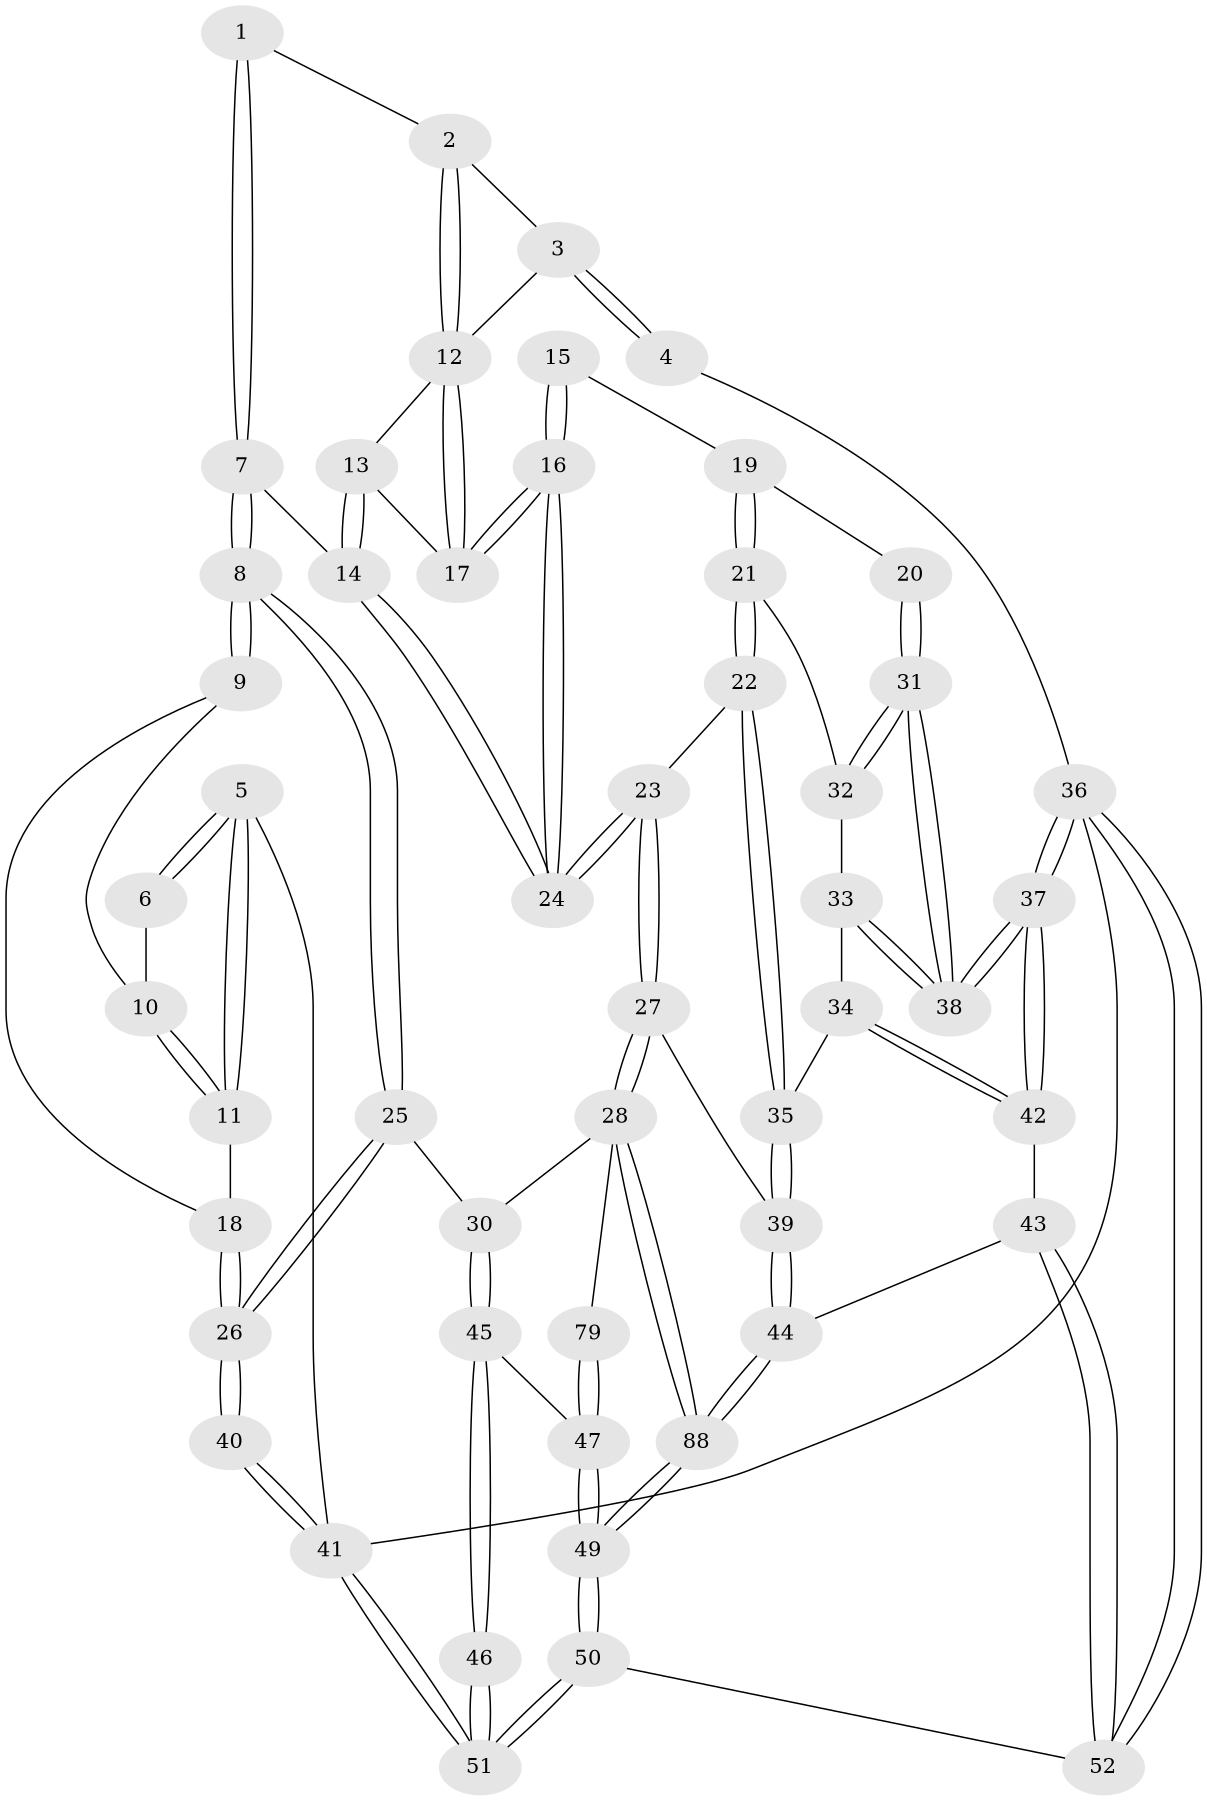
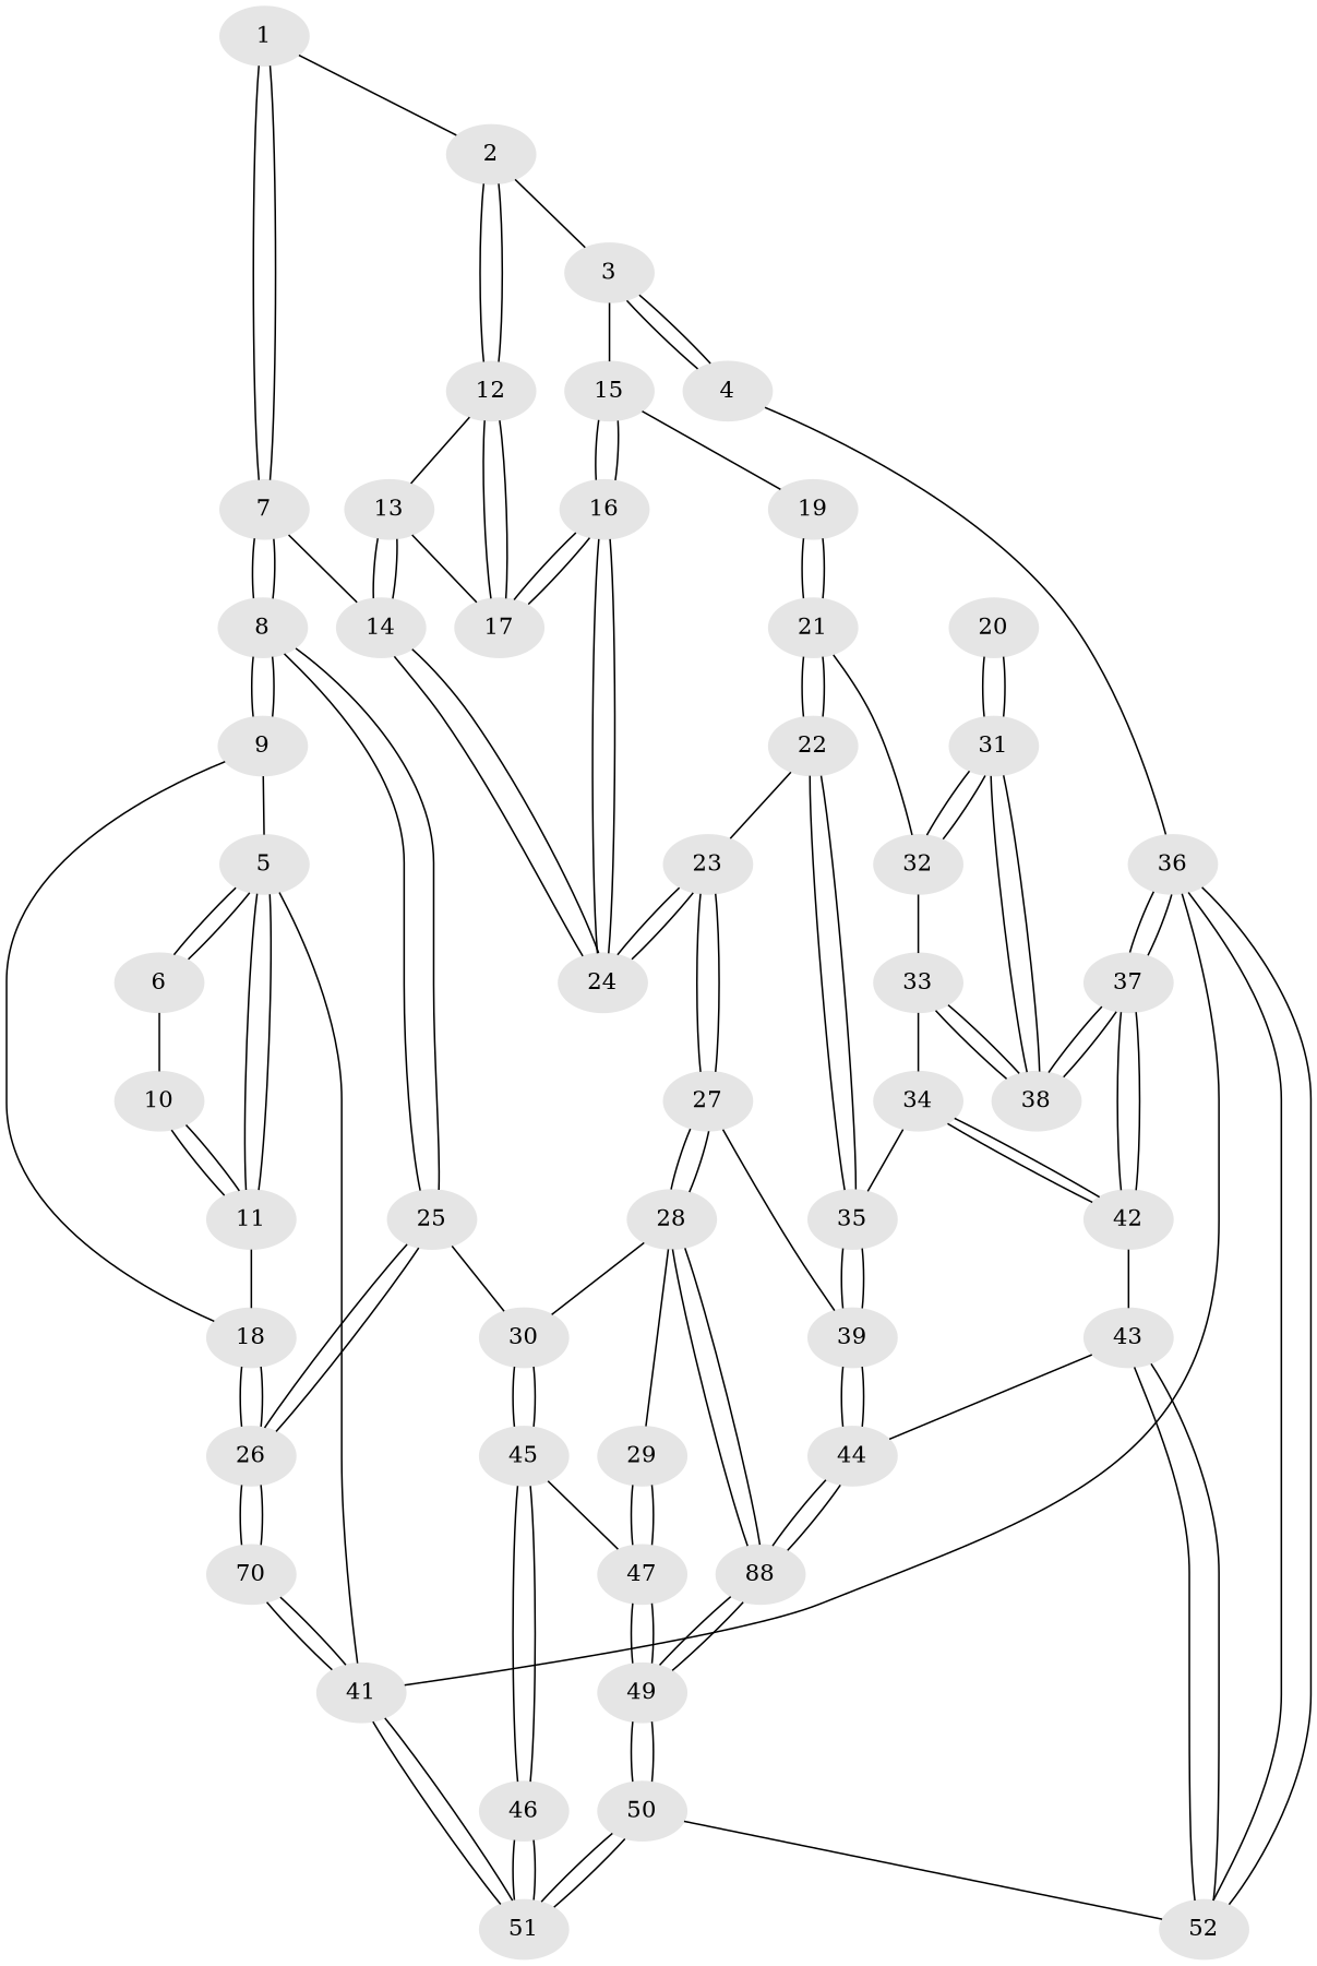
  graph {
    node [color=gray90 style=filled]
    1
    2
    7
    3
    12
    8
    14
    4
    15
    13
    17
    36
    16
    19
    5
    6
    11
    41
    20
    31
    37
    52
    10
    18
    51
    9
    25
    24
    26
    30
    21
-   40
+   40 [label=70]
    22
    32
    38
    23
    35
    33
    27
    39
    28
    45
-   29 [label=79]
+   29
    n44 [label=88]
    44
    47
    49
    46
    34
    42
    43
    50
    1 -- 2
    1 -- 7
    1 -- 7
    2 -- 3
    2 -- 12
    2 -- 12
    7 -- 8
    7 -- 8
    7 -- 14
    3 -- 4
    3 -- 4
-   3 -- 12
+   3 -- 15
    12 -- 13
    12 -- 17
    12 -- 17
    8 -- 9
    8 -- 9
    8 -- 25
    8 -- 25
    14 -- 24
    14 -- 24
    4 -- 36
    15 -- 16
    15 -- 16
    15 -- 19
    13 -- 14
    13 -- 14
    13 -- 17
    36 -- 41
    36 -- 37
    36 -- 37
    36 -- 52
    36 -- 52
    16 -- 17
    16 -- 17
    16 -- 24
    16 -- 24
-   19 -- 20
    19 -- 21
    19 -- 21
    5 -- 6
    5 -- 6
    5 -- 11
    5 -- 11
    5 -- 41
    6 -- 10
    11 -- 18
    41 -- 51
    41 -- 51
    20 -- 31
    20 -- 31
    31 -- 32
    31 -- 32
    31 -- 38
    31 -- 38
    37 -- 38
    37 -- 38
    37 -- 42
    37 -- 42
    10 -- 11
    10 -- 11
    18 -- 26
    18 -- 26
-   9 -- 10
+   9 -- 5
    9 -- 18
    25 -- 26
    25 -- 26
    25 -- 30
    26 -- 40
    26 -- 40
    30 -- 45
    30 -- 45
    21 -- 22
    21 -- 22
    21 -- 32
    40 -- 41
    40 -- 41
    22 -- 23
    22 -- 35
    22 -- 35
    32 -- 33
    23 -- 24
    23 -- 24
    23 -- 27
    23 -- 27
    35 -- 39
    35 -- 39
    33 -- 38
    33 -- 38
    33 -- 34
    27 -- 39
    27 -- 28
    27 -- 28
    39 -- 44
    39 -- 44
    28 -- 30
    28 -- 29
    28 -- n44
    28 -- n44
    45 -- 47
    45 -- 46
    45 -- 46
    29 -- 47
    29 -- 47
    n44 -- 49
    n44 -- 49
    44 -- n44
    44 -- n44
    47 -- 49
    47 -- 49
    49 -- 50
    49 -- 50
    46 -- 51
    46 -- 51
    34 -- 35
    34 -- 42
    34 -- 42
    42 -- 43
    43 -- 52
    43 -- 52
    43 -- 44
    50 -- 52
    50 -- 51
    50 -- 51
  }
